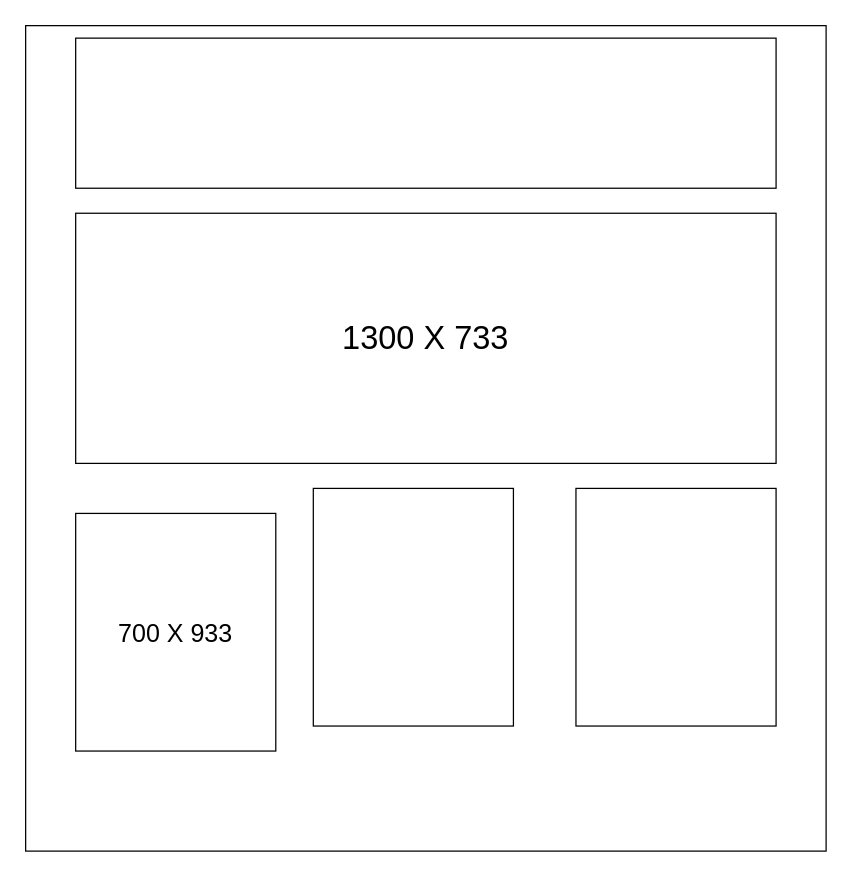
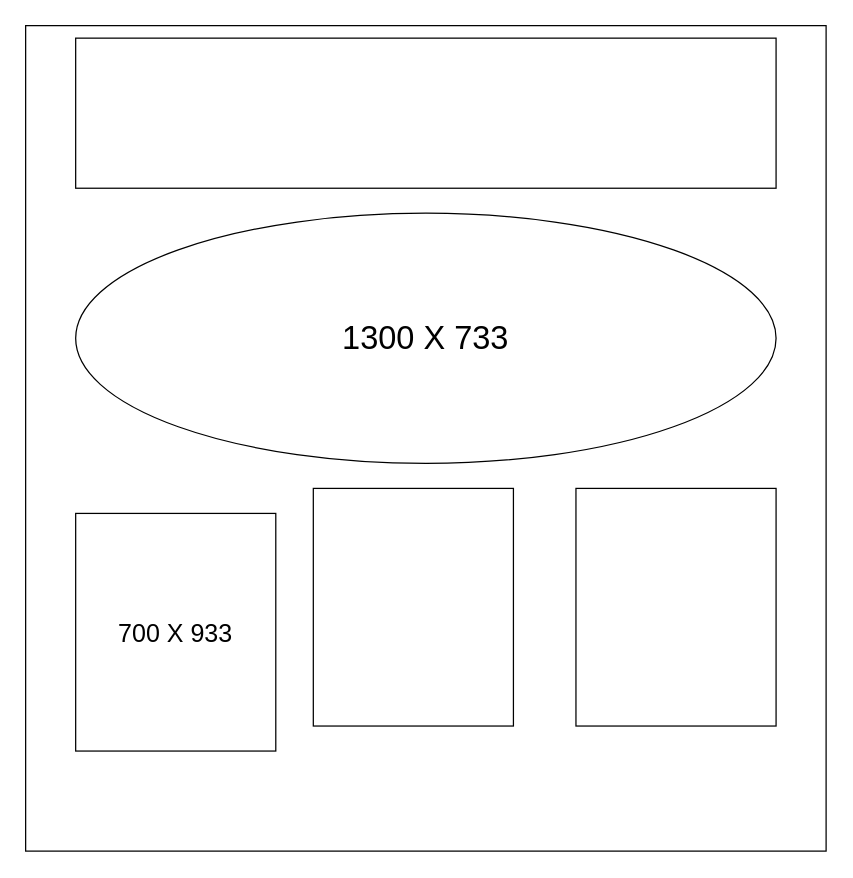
  <mxCell id="0" />
  <mxCell id="1" parent="0" />
  <mxCell id="2" value="" style="rounded=0;whiteSpace=wrap;html=1;" vertex="1" parent="1"><mxGeometry x="20" y="20" width="640" height="660" as="geometry" /></mxCell>
- <mxCell id="3" value="&lt;font style=&quot;font-size: 26px;&quot;&gt;1300 X 733&lt;/font&gt;" style="rounded=0;whiteSpace=wrap;html=1;" vertex="1" parent="1"><mxGeometry x="60" y="170" width="560" height="200" as="geometry" /></mxCell>
+ <mxCell id="3" value="&lt;font style=&quot;font-size: 26px;&quot;&gt;1300 X 733&lt;/font&gt;" style="ellipse;whiteSpace=wrap;html=1;" vertex="1" parent="1"><mxGeometry x="60" y="170" width="560" height="200" as="geometry" /></mxCell>
  <mxCell id="4" value="&lt;font style=&quot;font-size: 20px;&quot;&gt;700 X 933&lt;/font&gt;" style="rounded=0;whiteSpace=wrap;html=1;" vertex="1" parent="1"><mxGeometry x="60" y="410" width="160" height="190" as="geometry" /></mxCell>
  <mxCell id="5" value="" style="rounded=0;whiteSpace=wrap;html=1;" vertex="1" parent="1"><mxGeometry x="250" y="390" width="160" height="190" as="geometry" /></mxCell>
  <mxCell id="6" value="" style="rounded=0;whiteSpace=wrap;html=1;" vertex="1" parent="1"><mxGeometry x="460" y="390" width="160" height="190" as="geometry" /></mxCell>
  <mxCell id="7" value="" style="rounded=0;whiteSpace=wrap;html=1;" vertex="1" parent="1"><mxGeometry x="60" y="30" width="560" height="120" as="geometry" /></mxCell>
